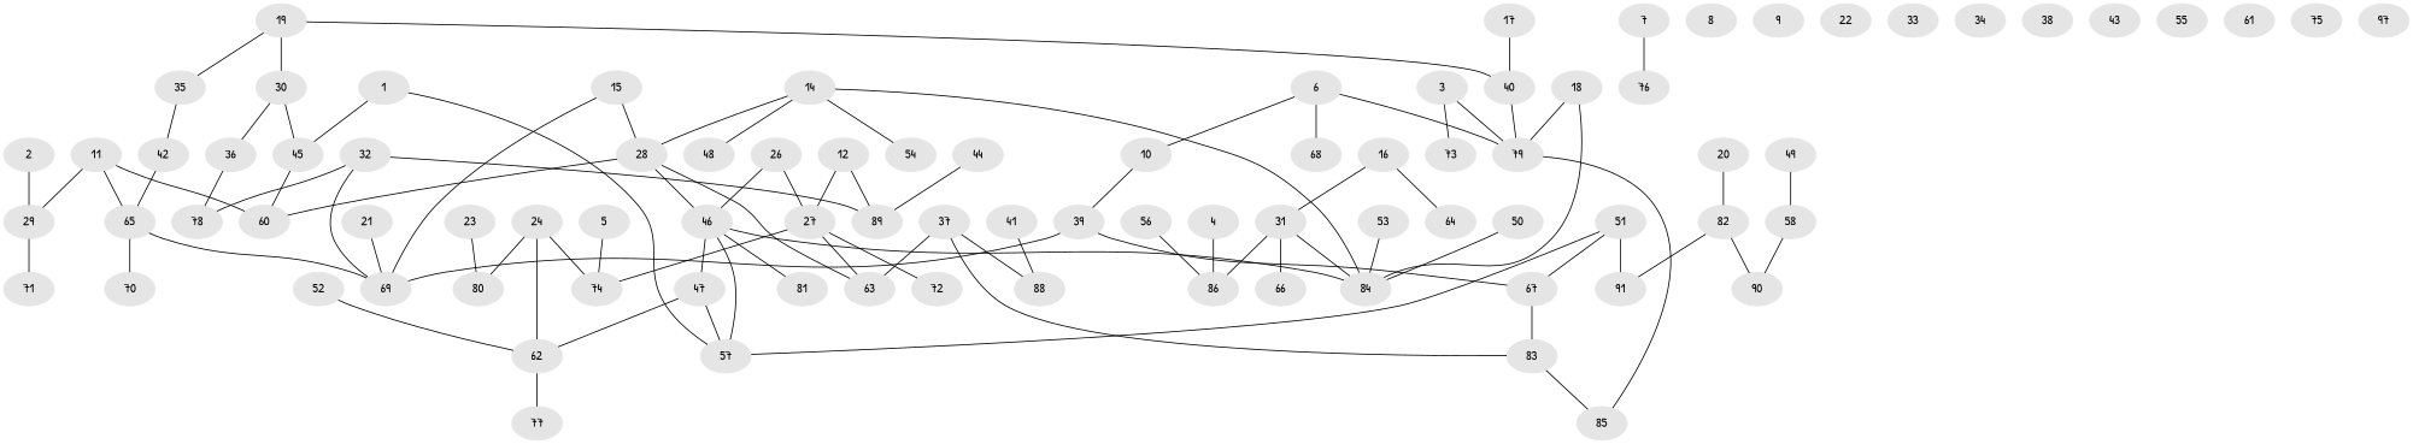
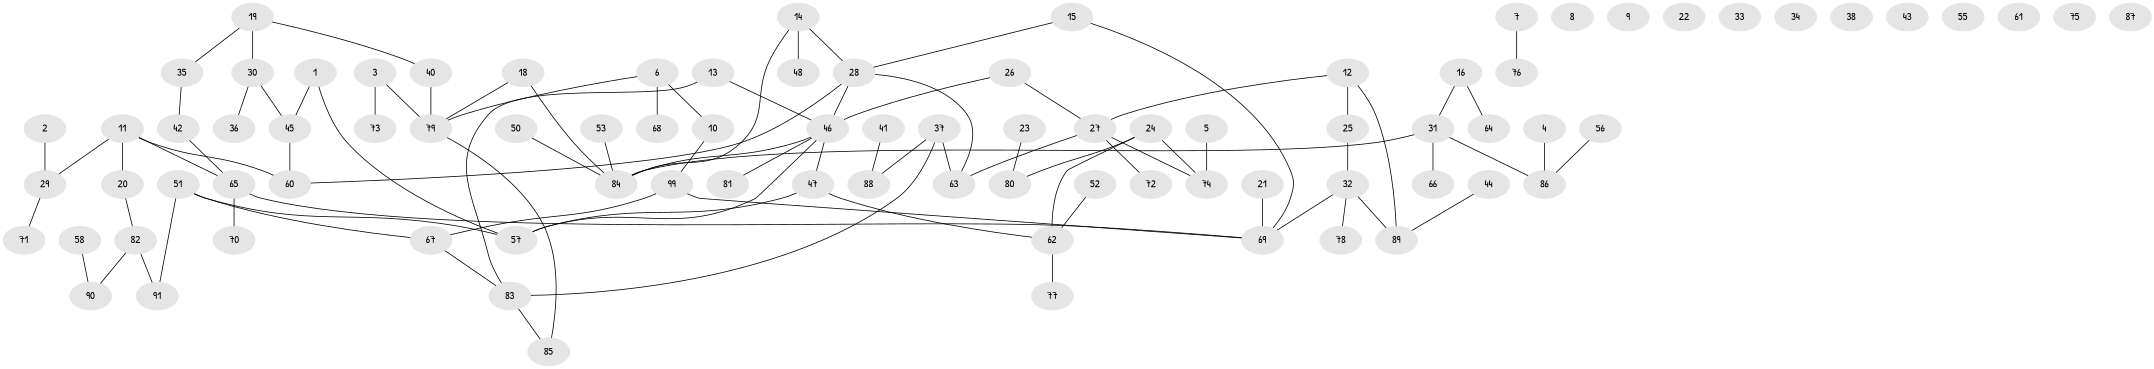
  graph {
    fontname="Patrick Hand"
    node [color=gray90 fontname="Patrick Hand" style=filled]
    edge [fontname="Patrick Hand"]
    1
    45
    57
    60
    2
    29
    71
    3
    73
    79
    85
    4
    86
    5
    74
    6
    10
    68
-   39
+   39 [label=99]
    82
    91
    90
    7
    76
    8
    9
    69
    67
    11
    20
    65
    70
    12
+   25
    27
    89
    32
    63
    72
+   13
    46
    83
    84
    47
    81
    14
    28
    48
-   54
    15
    16
    31
    64
    66
-   17
    40
    18
    19
    30
    35
    36
    42
    21
    22
    23
    80
    24
    62
    77
    78
    26
    33
    34
    37
    88
    38
    41
    43
    44
-   49
    58
    50
    51
    52
    53
    55
    56
    61
    75
-   87 [label=97]
+   87
    1 -- 45
    1 -- 57
    45 -- 60
    2 -- 29
    29 -- 71
    3 -- 73
    3 -- 79
    79 -- 85
    4 -- 86
    5 -- 74
    6 -- 79
    6 -- 10
    6 -- 68
    10 -- 39
    39 -- 69
    39 -- 67
    82 -- 91
    82 -- 90
    7 -- 76
    67 -- 83
    11 -- 60
    11 -- 29
+   11 -- 20
    11 -- 65
    20 -- 82
    65 -- 69
    65 -- 70
+   12 -- 25
    12 -- 27
    12 -- 89
+   25 -- 32
    27 -- 74
    27 -- 63
    27 -- 72
    32 -- 69
    32 -- 89
    32 -- 78
+   13 -- 46
+   13 -- 83
    46 -- 57
    46 -- 84
    46 -- 47
    46 -- 81
    83 -- 85
    47 -- 57
    47 -- 62
    14 -- 84
    14 -- 28
    14 -- 48
-   14 -- 54
    28 -- 60
    28 -- 63
    28 -- 46
    15 -- 69
    15 -- 28
    16 -- 31
    16 -- 64
    31 -- 86
    31 -- 84
    31 -- 66
-   17 -- 40
    40 -- 79
    18 -- 79
    18 -- 84
    19 -- 40
    19 -- 30
    19 -- 35
    30 -- 45
    30 -- 36
    35 -- 42
-   36 -- 78
    42 -- 65
    21 -- 69
    23 -- 80
    24 -- 74
    24 -- 80
    24 -- 62
    62 -- 77
    26 -- 27
    26 -- 46
    37 -- 63
    37 -- 83
    37 -- 88
    41 -- 88
    44 -- 89
-   49 -- 58
    58 -- 90
    50 -- 84
    51 -- 57
    51 -- 91
    51 -- 67
    52 -- 62
    53 -- 84
    56 -- 86
  }
